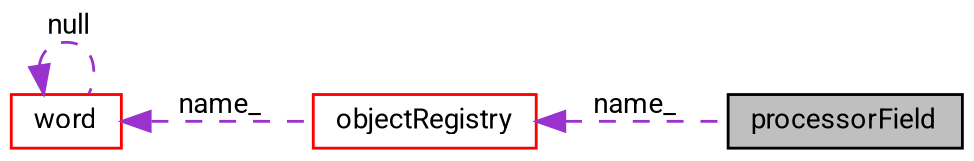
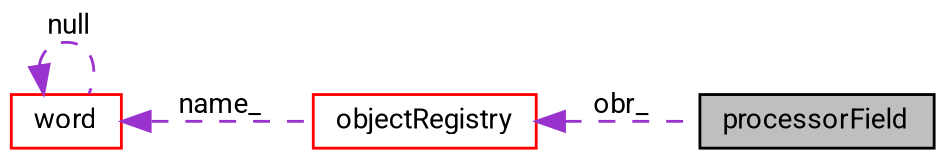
  digraph {
    fontname=Roboto
    rankdir=LR
    node [color=red fontname=Roboto fontsize=10 shape=record]
    edge [color=darkorchid3 dir=back fontname=Roboto fontsize=10 labelfontname=FreeSans labelfontsize=10 style=dashed]
    n1 [color=black fillcolor=grey75 fontcolor=black height=0.2 label=processorField style=filled width=0.4]
    n2 [height=0.2 label=objectRegistry width=0.4]
    n3 [height=0.2 label=word width=0.4]
-   n2 -> n1 [label=" name_"]
+   n2 -> n1 [label=" obr_"]
    n3 -> n2 [label=" name_"]
    n3 -> n3 [label=" null"]
  }
